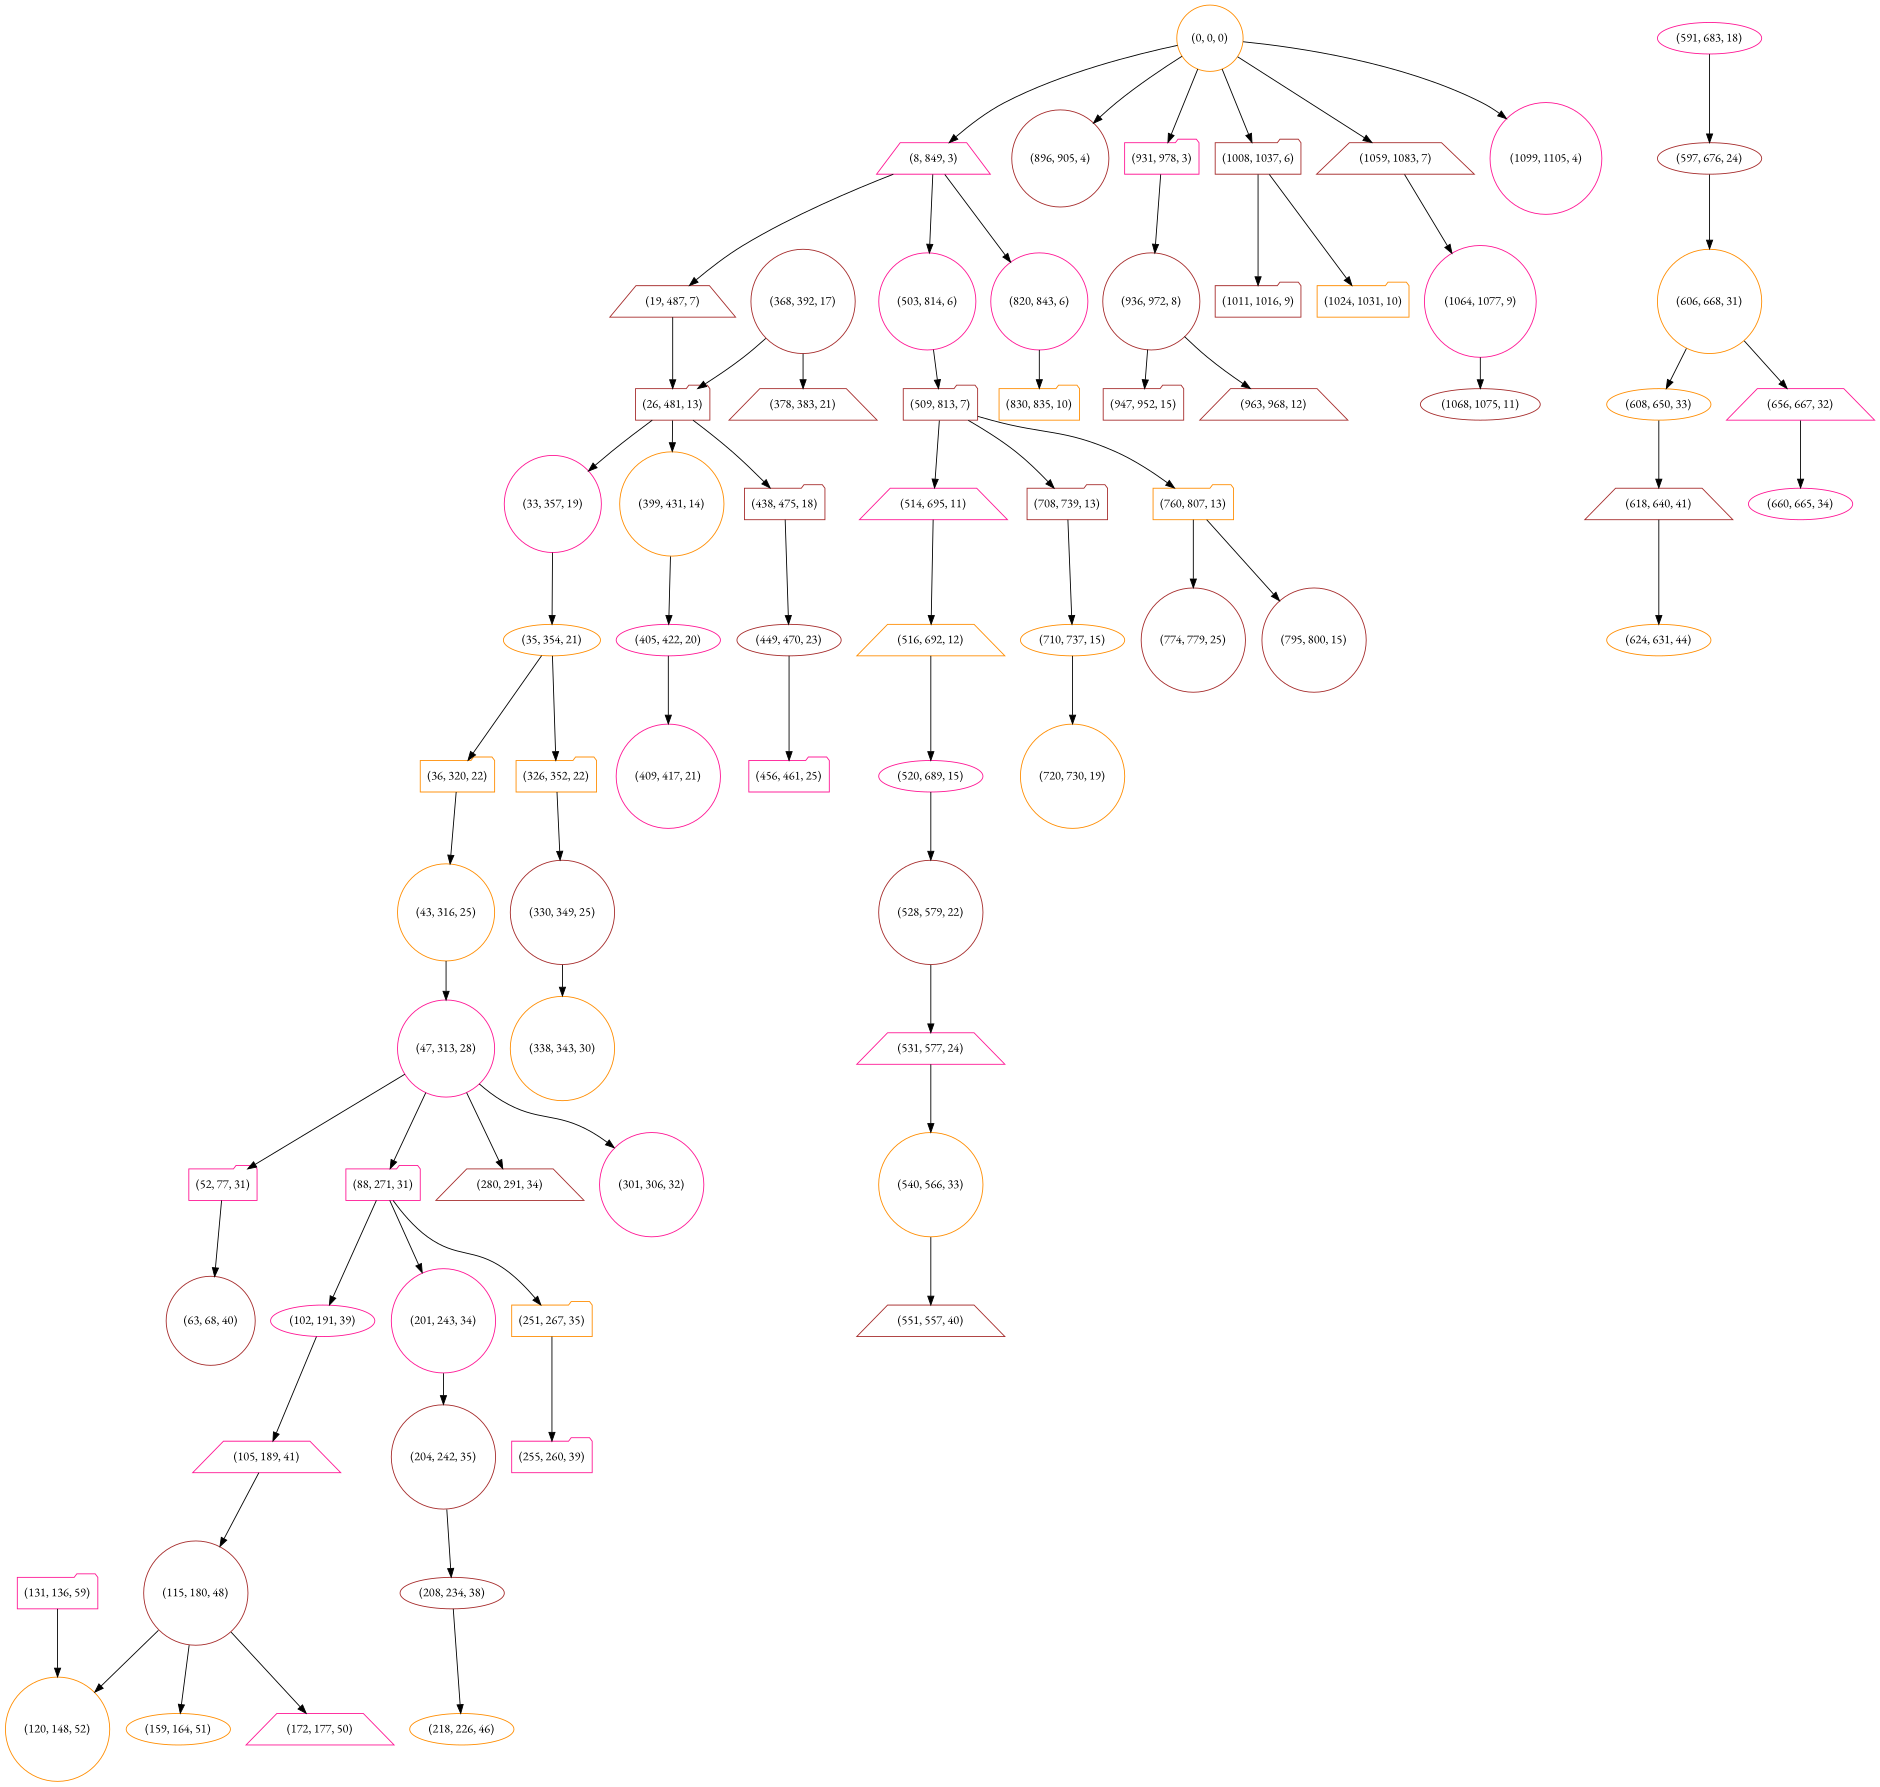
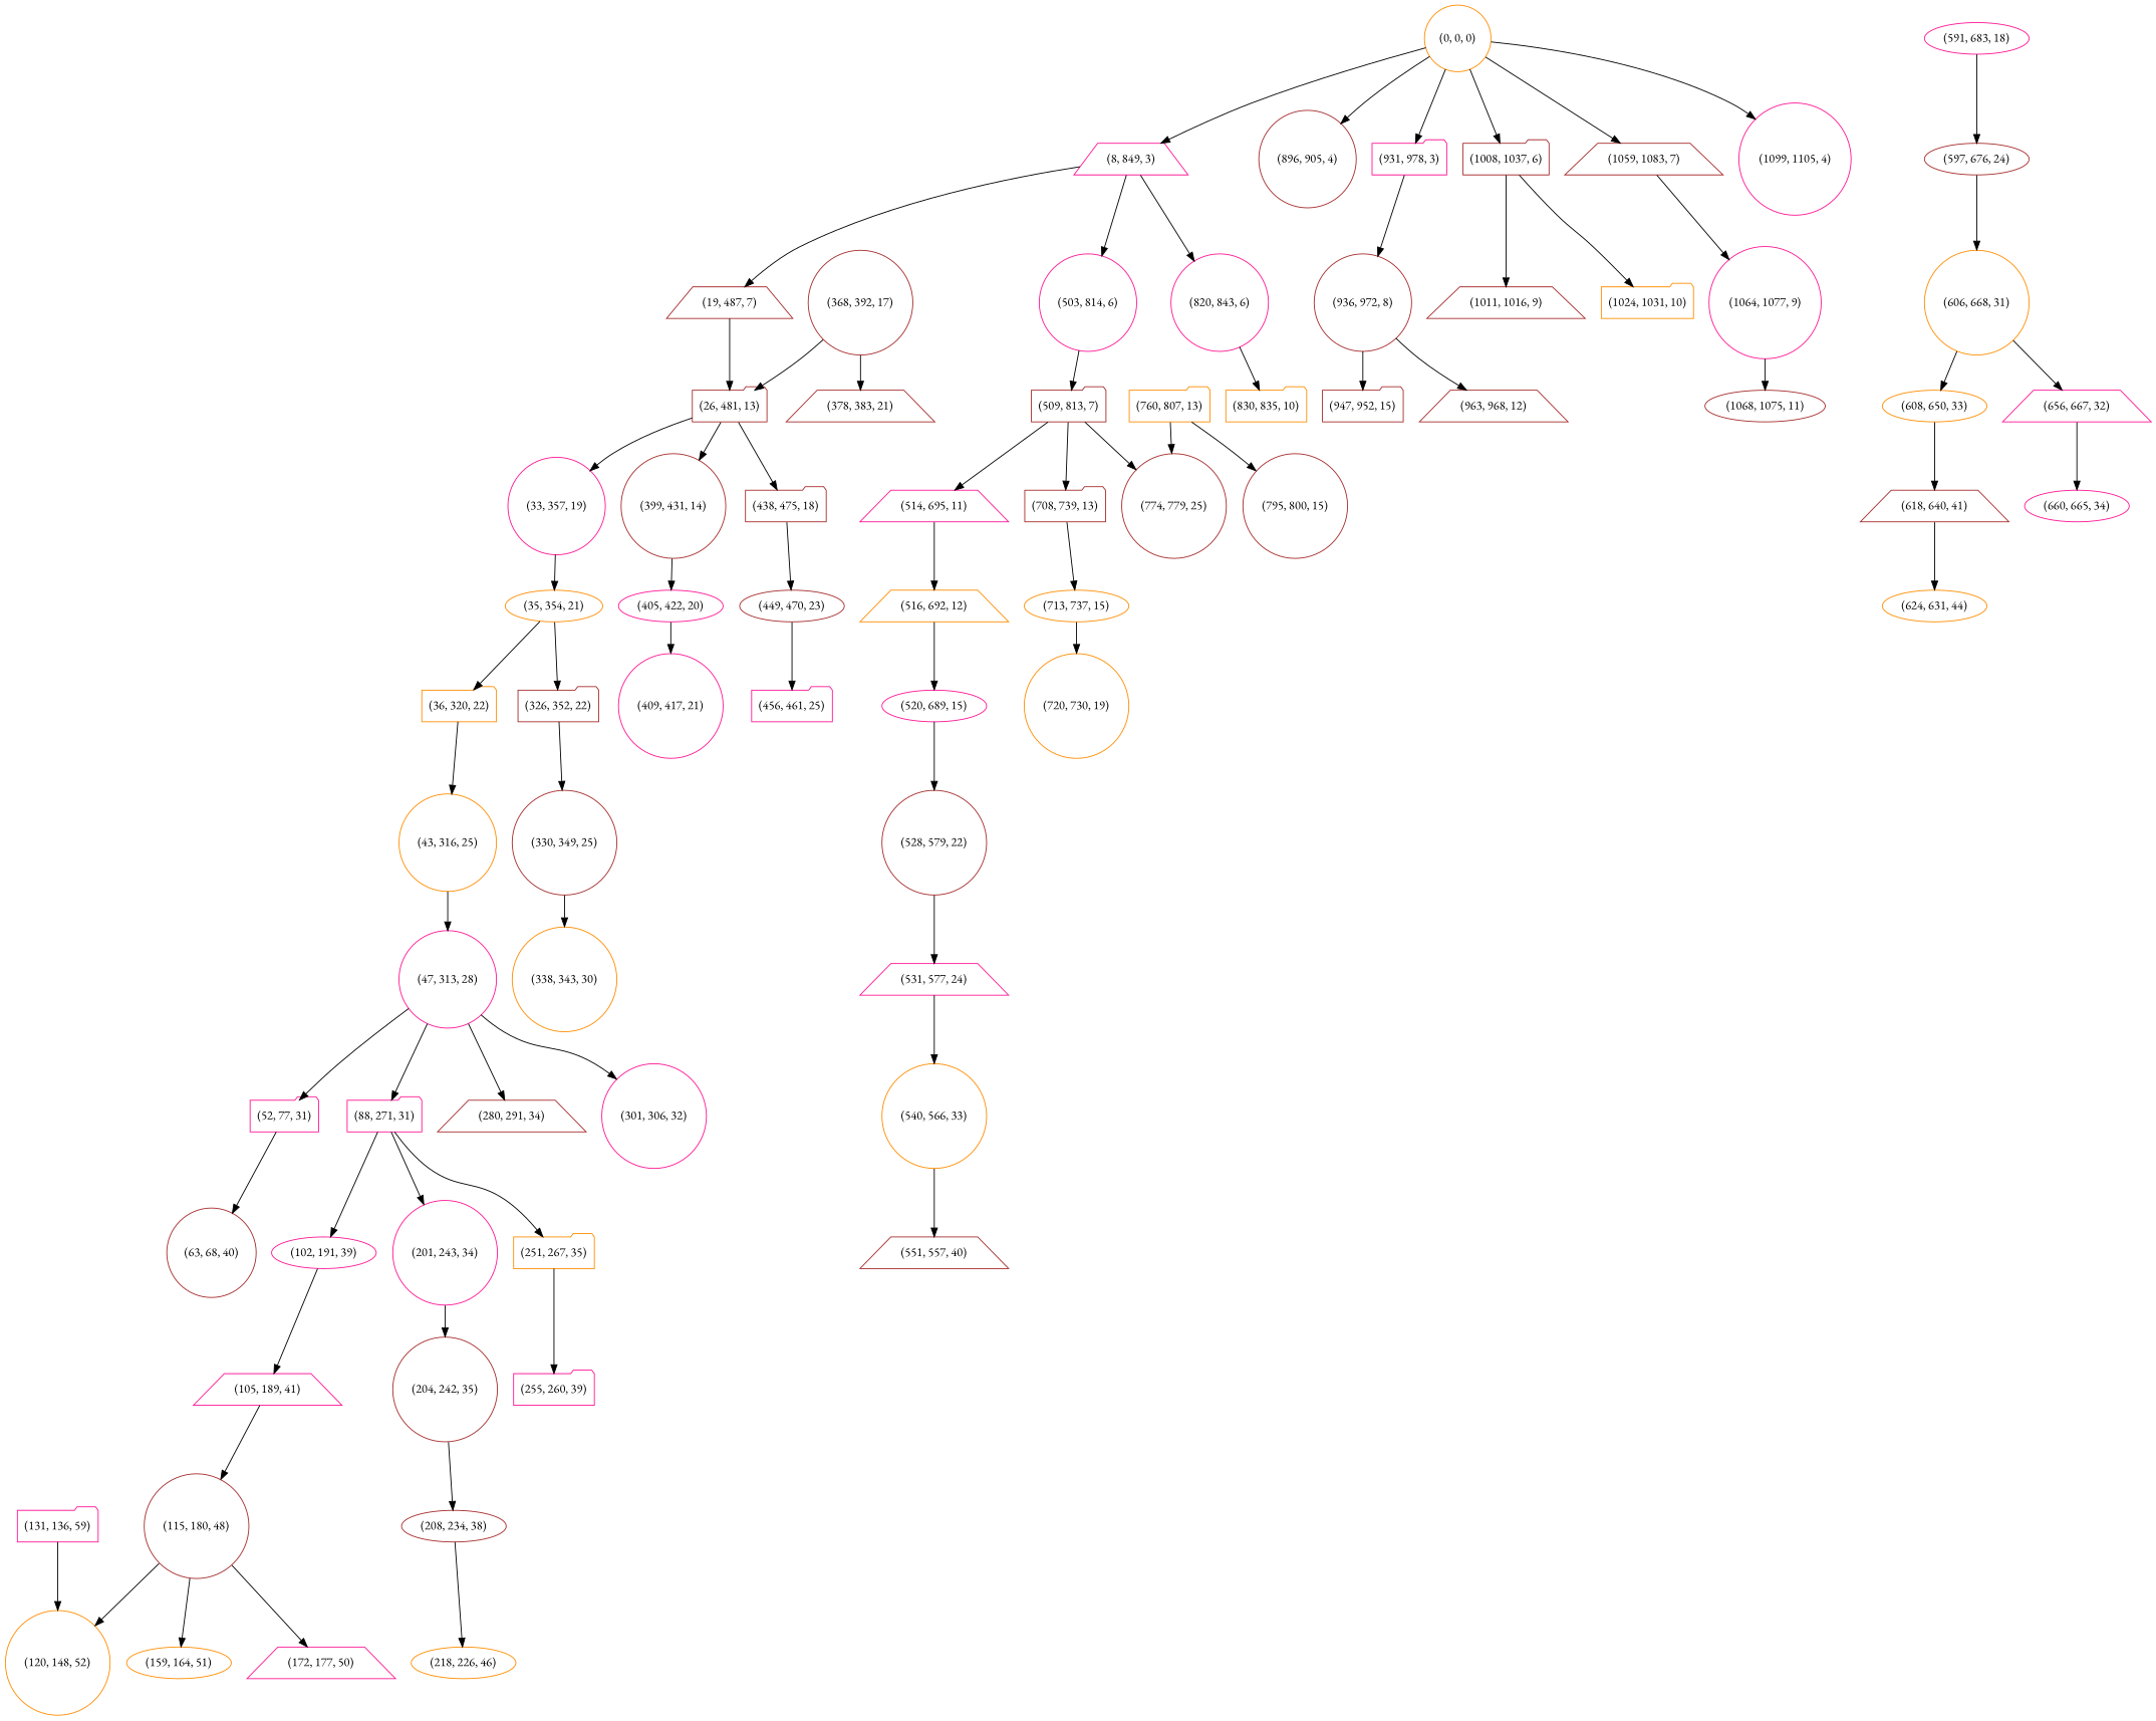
  digraph {
    fontname="EB Garamond"
    node [color=brown fontname="EB Garamond" shape=circle]
    edge [fontname="EB Garamond"]
    "(0, 0, 0)" [color=darkorange]
    "(8, 849, 3)" [color=deeppink shape=trapezium]
    "(896, 905, 4)"
    "(931, 978, 3)" [color=deeppink shape=folder]
    "(1008, 1037, 6)" [shape=folder]
    "(1059, 1083, 7)" [shape=trapezium]
    "(1099, 1105, 4)" [color=deeppink]
    "(19, 487, 7)" [shape=trapezium]
    "(503, 814, 6)" [color=deeppink]
    "(820, 843, 6)" [color=deeppink]
    "(936, 972, 8)"
-   "(1011, 1016, 9)" [shape=folder]
+   "(1011, 1016, 9)" [shape=trapezium]
    "(1024, 1031, 10)" [color=darkorange shape=folder]
    "(1064, 1077, 9)" [color=deeppink]
    "(26, 481, 13)" [shape=folder]
    "(509, 813, 7)" [shape=folder]
    "(830, 835, 10)" [color=darkorange shape=folder]
    "(33, 357, 19)" [color=deeppink]
-   "(399, 431, 14)" [color=darkorange]
+   "(399, 431, 14)"
    "(438, 475, 18)" [shape=folder]
    "(35, 354, 21)" [color=darkorange shape=ellipse]
    "(368, 392, 17)"
    "(378, 383, 21)" [shape=trapezium]
    "(405, 422, 20)" [color=deeppink shape=ellipse]
    "(449, 470, 23)" [shape=ellipse]
    "(36, 320, 22)" [color=darkorange shape=folder]
-   "(326, 352, 22)" [color=darkorange shape=folder]
+   "(326, 352, 22)" [shape=folder]
    "(43, 316, 25)" [color=darkorange]
    "(330, 349, 25)"
    "(47, 313, 28)" [color=deeppink]
    "(52, 77, 31)" [color=deeppink shape=folder]
    "(88, 271, 31)" [color=deeppink shape=folder]
    "(280, 291, 34)" [shape=trapezium]
    "(301, 306, 32)" [color=deeppink]
    "(63, 68, 40)"
    "(102, 191, 39)" [color=deeppink shape=ellipse]
    "(201, 243, 34)" [color=deeppink]
    "(251, 267, 35)" [color=darkorange shape=folder]
    "(105, 189, 41)" [color=deeppink shape=trapezium]
    "(204, 242, 35)"
    "(255, 260, 39)" [color=deeppink shape=folder]
    "(115, 180, 48)"
    "(120, 148, 52)" [color=darkorange]
    "(159, 164, 51)" [color=darkorange shape=ellipse]
    "(172, 177, 50)" [color=deeppink shape=trapezium]
    "(131, 136, 59)" [color=deeppink shape=folder]
    "(208, 234, 38)" [shape=ellipse]
    "(218, 226, 46)" [color=darkorange shape=ellipse]
    "(338, 343, 30)" [color=darkorange]
    "(409, 417, 21)" [color=deeppink]
    "(456, 461, 25)" [color=deeppink shape=folder]
    "(514, 695, 11)" [color=deeppink shape=trapezium]
    "(708, 739, 13)" [shape=folder]
    "(760, 807, 13)" [color=darkorange shape=folder]
    "(516, 692, 12)" [color=darkorange shape=trapezium]
-   "(713, 737, 15)" [color=darkorange shape=ellipse label="(710, 737, 15)"]
+   "(713, 737, 15)" [color=darkorange shape=ellipse]
    "(774, 779, 25)"
    "(795, 800, 15)"
    "(520, 689, 15)" [color=deeppink shape=ellipse]
    "(528, 579, 22)"
    "(531, 577, 24)" [color=deeppink shape=trapezium]
    "(591, 683, 18)" [color=deeppink shape=ellipse]
    "(597, 676, 24)" [shape=ellipse]
    "(540, 566, 33)" [color=darkorange]
    "(551, 557, 40)" [shape=trapezium]
    "(606, 668, 31)" [color=darkorange]
    "(608, 650, 33)" [color=darkorange shape=ellipse]
    "(656, 667, 32)" [color=deeppink shape=trapezium]
    "(618, 640, 41)" [shape=trapezium]
    "(660, 665, 34)" [color=deeppink shape=ellipse]
    "(624, 631, 44)" [color=darkorange shape=ellipse]
    "(720, 730, 19)" [color=darkorange]
    "(947, 952, 15)" [shape=folder]
    "(963, 968, 12)" [shape=trapezium]
    "(1068, 1075, 11)" [shape=ellipse]
    "(0, 0, 0)" -> "(8, 849, 3)"
    "(0, 0, 0)" -> "(896, 905, 4)"
    "(0, 0, 0)" -> "(931, 978, 3)"
    "(0, 0, 0)" -> "(1008, 1037, 6)"
    "(0, 0, 0)" -> "(1059, 1083, 7)"
    "(0, 0, 0)" -> "(1099, 1105, 4)"
    "(8, 849, 3)" -> "(19, 487, 7)"
    "(8, 849, 3)" -> "(503, 814, 6)"
    "(8, 849, 3)" -> "(820, 843, 6)"
    "(931, 978, 3)" -> "(936, 972, 8)"
    "(1008, 1037, 6)" -> "(1011, 1016, 9)"
    "(1008, 1037, 6)" -> "(1024, 1031, 10)"
    "(1059, 1083, 7)" -> "(1064, 1077, 9)"
    "(19, 487, 7)" -> "(26, 481, 13)"
    "(503, 814, 6)" -> "(509, 813, 7)"
    "(820, 843, 6)" -> "(830, 835, 10)"
    "(936, 972, 8)" -> "(947, 952, 15)"
    "(936, 972, 8)" -> "(963, 968, 12)"
    "(1064, 1077, 9)" -> "(1068, 1075, 11)"
    "(26, 481, 13)" -> "(33, 357, 19)"
    "(26, 481, 13)" -> "(399, 431, 14)"
    "(26, 481, 13)" -> "(438, 475, 18)"
    "(509, 813, 7)" -> "(514, 695, 11)"
    "(509, 813, 7)" -> "(708, 739, 13)"
-   "(509, 813, 7)" -> "(760, 807, 13)"
+   "(509, 813, 7)" -> "(774, 779, 25)"
    "(33, 357, 19)" -> "(35, 354, 21)"
    "(399, 431, 14)" -> "(405, 422, 20)"
    "(438, 475, 18)" -> "(449, 470, 23)"
    "(35, 354, 21)" -> "(36, 320, 22)"
    "(35, 354, 21)" -> "(326, 352, 22)"
    "(368, 392, 17)" -> "(26, 481, 13)"
    "(368, 392, 17)" -> "(378, 383, 21)"
    "(405, 422, 20)" -> "(409, 417, 21)"
    "(449, 470, 23)" -> "(456, 461, 25)"
    "(36, 320, 22)" -> "(43, 316, 25)"
    "(326, 352, 22)" -> "(330, 349, 25)"
    "(43, 316, 25)" -> "(47, 313, 28)"
    "(330, 349, 25)" -> "(338, 343, 30)"
    "(47, 313, 28)" -> "(52, 77, 31)"
    "(47, 313, 28)" -> "(88, 271, 31)"
    "(47, 313, 28)" -> "(280, 291, 34)"
    "(47, 313, 28)" -> "(301, 306, 32)"
    "(52, 77, 31)" -> "(63, 68, 40)"
    "(88, 271, 31)" -> "(102, 191, 39)"
    "(88, 271, 31)" -> "(201, 243, 34)"
    "(88, 271, 31)" -> "(251, 267, 35)"
    "(102, 191, 39)" -> "(105, 189, 41)"
    "(201, 243, 34)" -> "(204, 242, 35)"
    "(251, 267, 35)" -> "(255, 260, 39)"
    "(105, 189, 41)" -> "(115, 180, 48)"
    "(204, 242, 35)" -> "(208, 234, 38)"
    "(115, 180, 48)" -> "(120, 148, 52)"
    "(115, 180, 48)" -> "(159, 164, 51)"
    "(115, 180, 48)" -> "(172, 177, 50)"
    "(131, 136, 59)" -> "(120, 148, 52)"
    "(208, 234, 38)" -> "(218, 226, 46)"
    "(514, 695, 11)" -> "(516, 692, 12)"
    "(708, 739, 13)" -> "(713, 737, 15)"
    "(760, 807, 13)" -> "(774, 779, 25)"
    "(760, 807, 13)" -> "(795, 800, 15)"
    "(516, 692, 12)" -> "(520, 689, 15)"
    "(713, 737, 15)" -> "(720, 730, 19)"
    "(520, 689, 15)" -> "(528, 579, 22)"
    "(528, 579, 22)" -> "(531, 577, 24)"
    "(531, 577, 24)" -> "(540, 566, 33)"
    "(591, 683, 18)" -> "(597, 676, 24)"
    "(597, 676, 24)" -> "(606, 668, 31)"
    "(540, 566, 33)" -> "(551, 557, 40)"
    "(606, 668, 31)" -> "(608, 650, 33)"
    "(606, 668, 31)" -> "(656, 667, 32)"
    "(608, 650, 33)" -> "(618, 640, 41)"
    "(656, 667, 32)" -> "(660, 665, 34)"
    "(618, 640, 41)" -> "(624, 631, 44)"
  }
